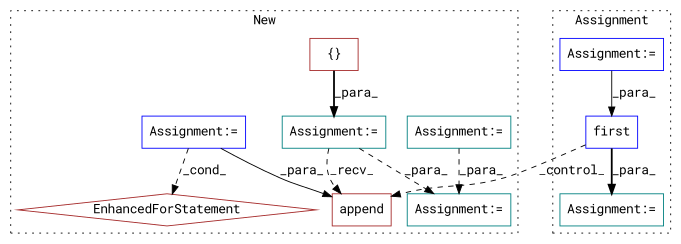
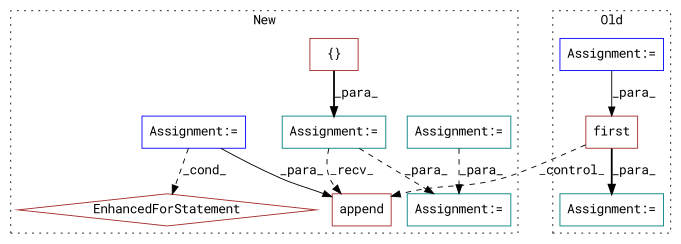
  digraph {
    fontname="Roboto Mono"
    node [a=7 color=brown fontname="Roboto Mono" l=2 shape=box]
    edge [fontname="Roboto Mono" style=dashed]
-   n1 [a=32 color=blue l="6,1" label=first s="8734,8744"]
+   n1 [a=32 l="6,1" label=first s="8734,8744"]
    n2 [color=blue l=30 label="Assignment:=" s=8827]
    n3 [color=teal l=17 label="Assignment:=" s=8717]
    n4 [a=32 l="7,1" label=append s="9263,9271"]
    n5 [a=70 l="57,2" label=EnhancedForStatement s="9135,9235" shape=diamond]
    n6 [a=4 label="{}" s=8971]
    n7 [color=teal l=1 label="Assignment:=" s=8931]
    n8 [color=teal label="Assignment:=" s=9361]
    n9 [color=teal l=1 label="Assignment:=" s=8898]
    n10 [color=blue l="65,2" label="Assignment:=" s="8979,9125"]
    subgraph cluster_1 {
-     label=Assignment
+     label=Old
      style=dotted
      n1
      n2
      n3
    }
    subgraph cluster_2 {
      label=New
      style=dotted
      n4
      n5
      n6
      n7
      n8
      n9
      n10
    }
    n1 -> n3 [label=_para_ style=bold]
    n1 -> n4 [label=_control_]
    n2 -> n1 [label=_para_ style=solid]
    n6 -> n7 [label=_para_ style=bold]
    n7 -> n4 [label=_recv_]
    n7 -> n8 [label=_para_]
    n9 -> n8 [label=_para_]
    n10 -> n4 [label=_para_ style=solid]
    n10 -> n5 [label=_cond_]
  }
